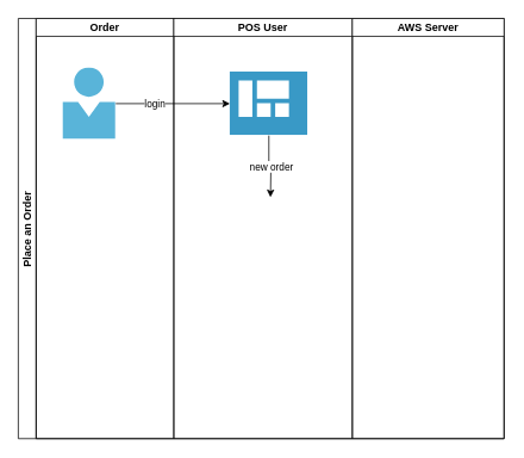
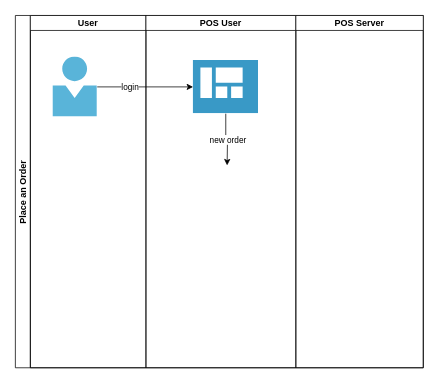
  <mxCell id="0" />
  <mxCell id="1" parent="0" />
  <mxCell id="2" value="Place an Order" style="swimlane;childLayout=stackLayout;resizeParent=1;resizeParentMax=0;startSize=20;horizontal=0;horizontalStack=1;" vertex="1" parent="1"><mxGeometry x="20" y="20" width="544.2" height="470" as="geometry" /></mxCell>
- <mxCell id="3" value="Order" style="swimlane;startSize=20;" vertex="1" parent="2"><mxGeometry x="20" width="154.2" height="470" as="geometry" /></mxCell>
+ <mxCell id="3" value="User" style="swimlane;startSize=20;" vertex="1" parent="2"><mxGeometry x="20" width="154.2" height="470" as="geometry" /></mxCell>
  <mxCell id="4" value="" style="image;sketch=0;aspect=fixed;html=1;points=[];align=center;fontSize=12;image=img/lib/mscae/Person.svg;" vertex="1" parent="3"><mxGeometry x="30.0" y="55.29" width="59.2" height="80" as="geometry" /></mxCell>
  <mxCell id="5" value="POS User" style="swimlane;startSize=20;" vertex="1" parent="2"><mxGeometry x="174.2" width="200" height="470" as="geometry" /></mxCell>
  <mxCell id="6" value="&amp;nbsp;new order" style="edgeStyle=orthogonalEdgeStyle;rounded=0;orthogonalLoop=1;jettySize=auto;html=1;" edge="1" parent="5" source="7"><mxGeometry relative="1" as="geometry"><mxPoint x="108.3" y="200" as="targetPoint" /></mxGeometry></mxCell>
  <mxCell id="7" value="" style="image;sketch=0;aspect=fixed;html=1;points=[];align=center;fontSize=12;image=img/lib/mscae/Shared_Dashboard.svg;" vertex="1" parent="5"><mxGeometry x="62.9" y="59.58" width="87.1" height="71.42" as="geometry" /></mxCell>
- <mxCell id="8" value="AWS Server" style="swimlane;startSize=20;" vertex="1" parent="2"><mxGeometry x="374.2" width="170" height="470" as="geometry" /></mxCell>
+ <mxCell id="8" value="POS Server" style="swimlane;startSize=20;" vertex="1" parent="2"><mxGeometry x="374.2" width="170" height="470" as="geometry" /></mxCell>
  <mxCell id="9" value="" style="edgeStyle=orthogonalEdgeStyle;rounded=0;orthogonalLoop=1;jettySize=auto;html=1;" edge="1" parent="2" source="4" target="7"><mxGeometry relative="1" as="geometry"><mxPoint x="230" y="150" as="targetPoint" /></mxGeometry></mxCell>
  <mxCell id="10" value="login" style="edgeLabel;html=1;align=center;verticalAlign=middle;resizable=0;points=[];" vertex="1" connectable="0" parent="9"><mxGeometry x="-0.321" relative="1" as="geometry"><mxPoint as="offset" /></mxGeometry></mxCell>
